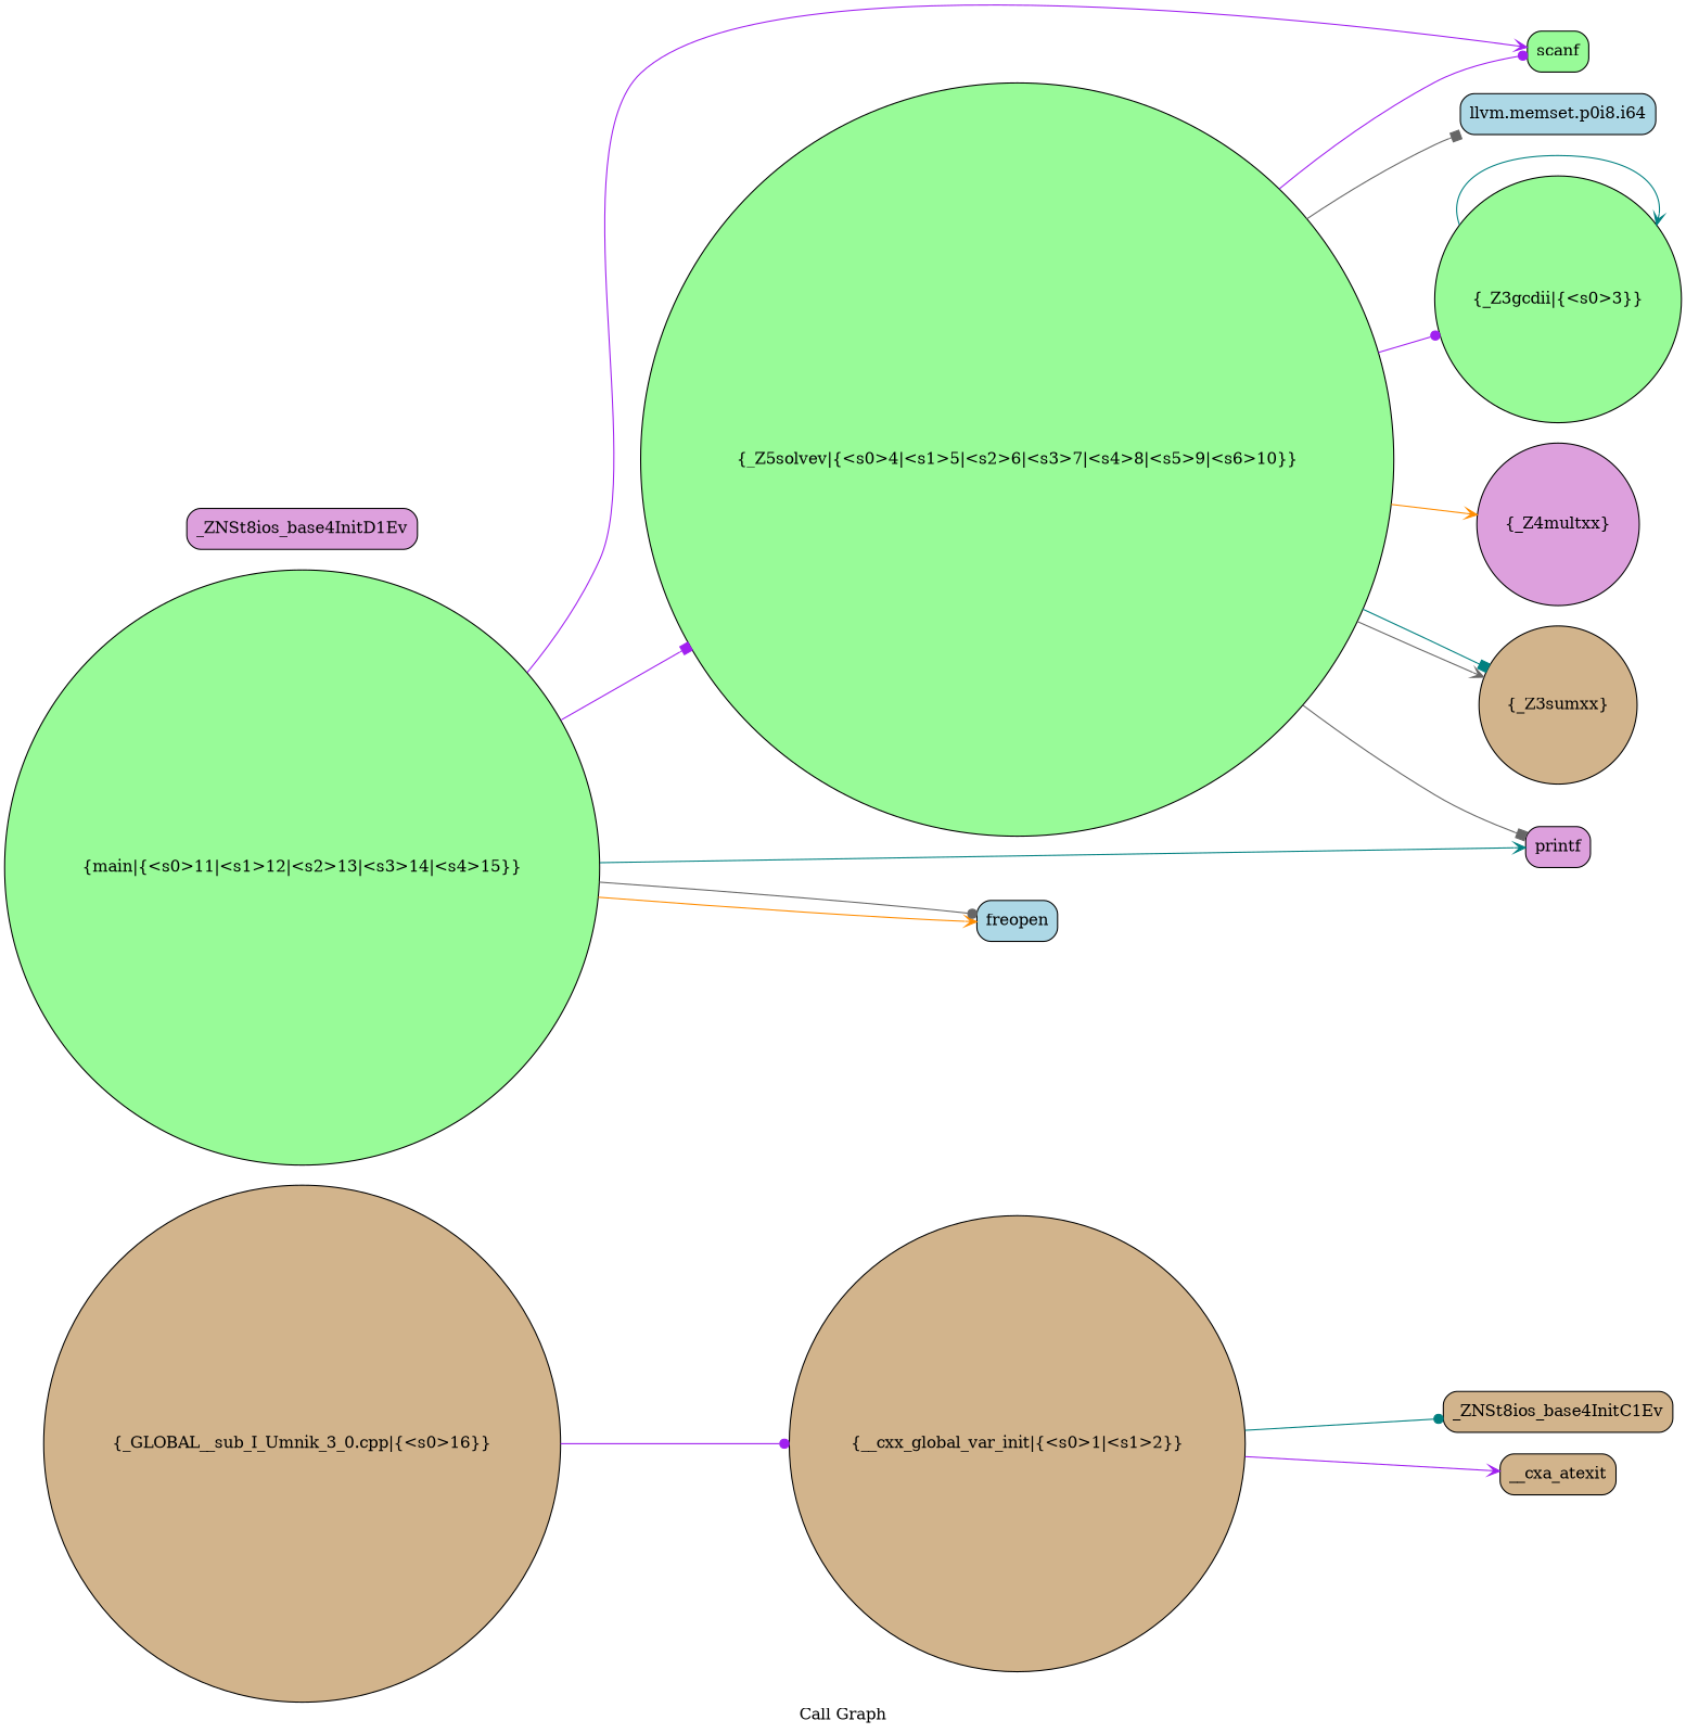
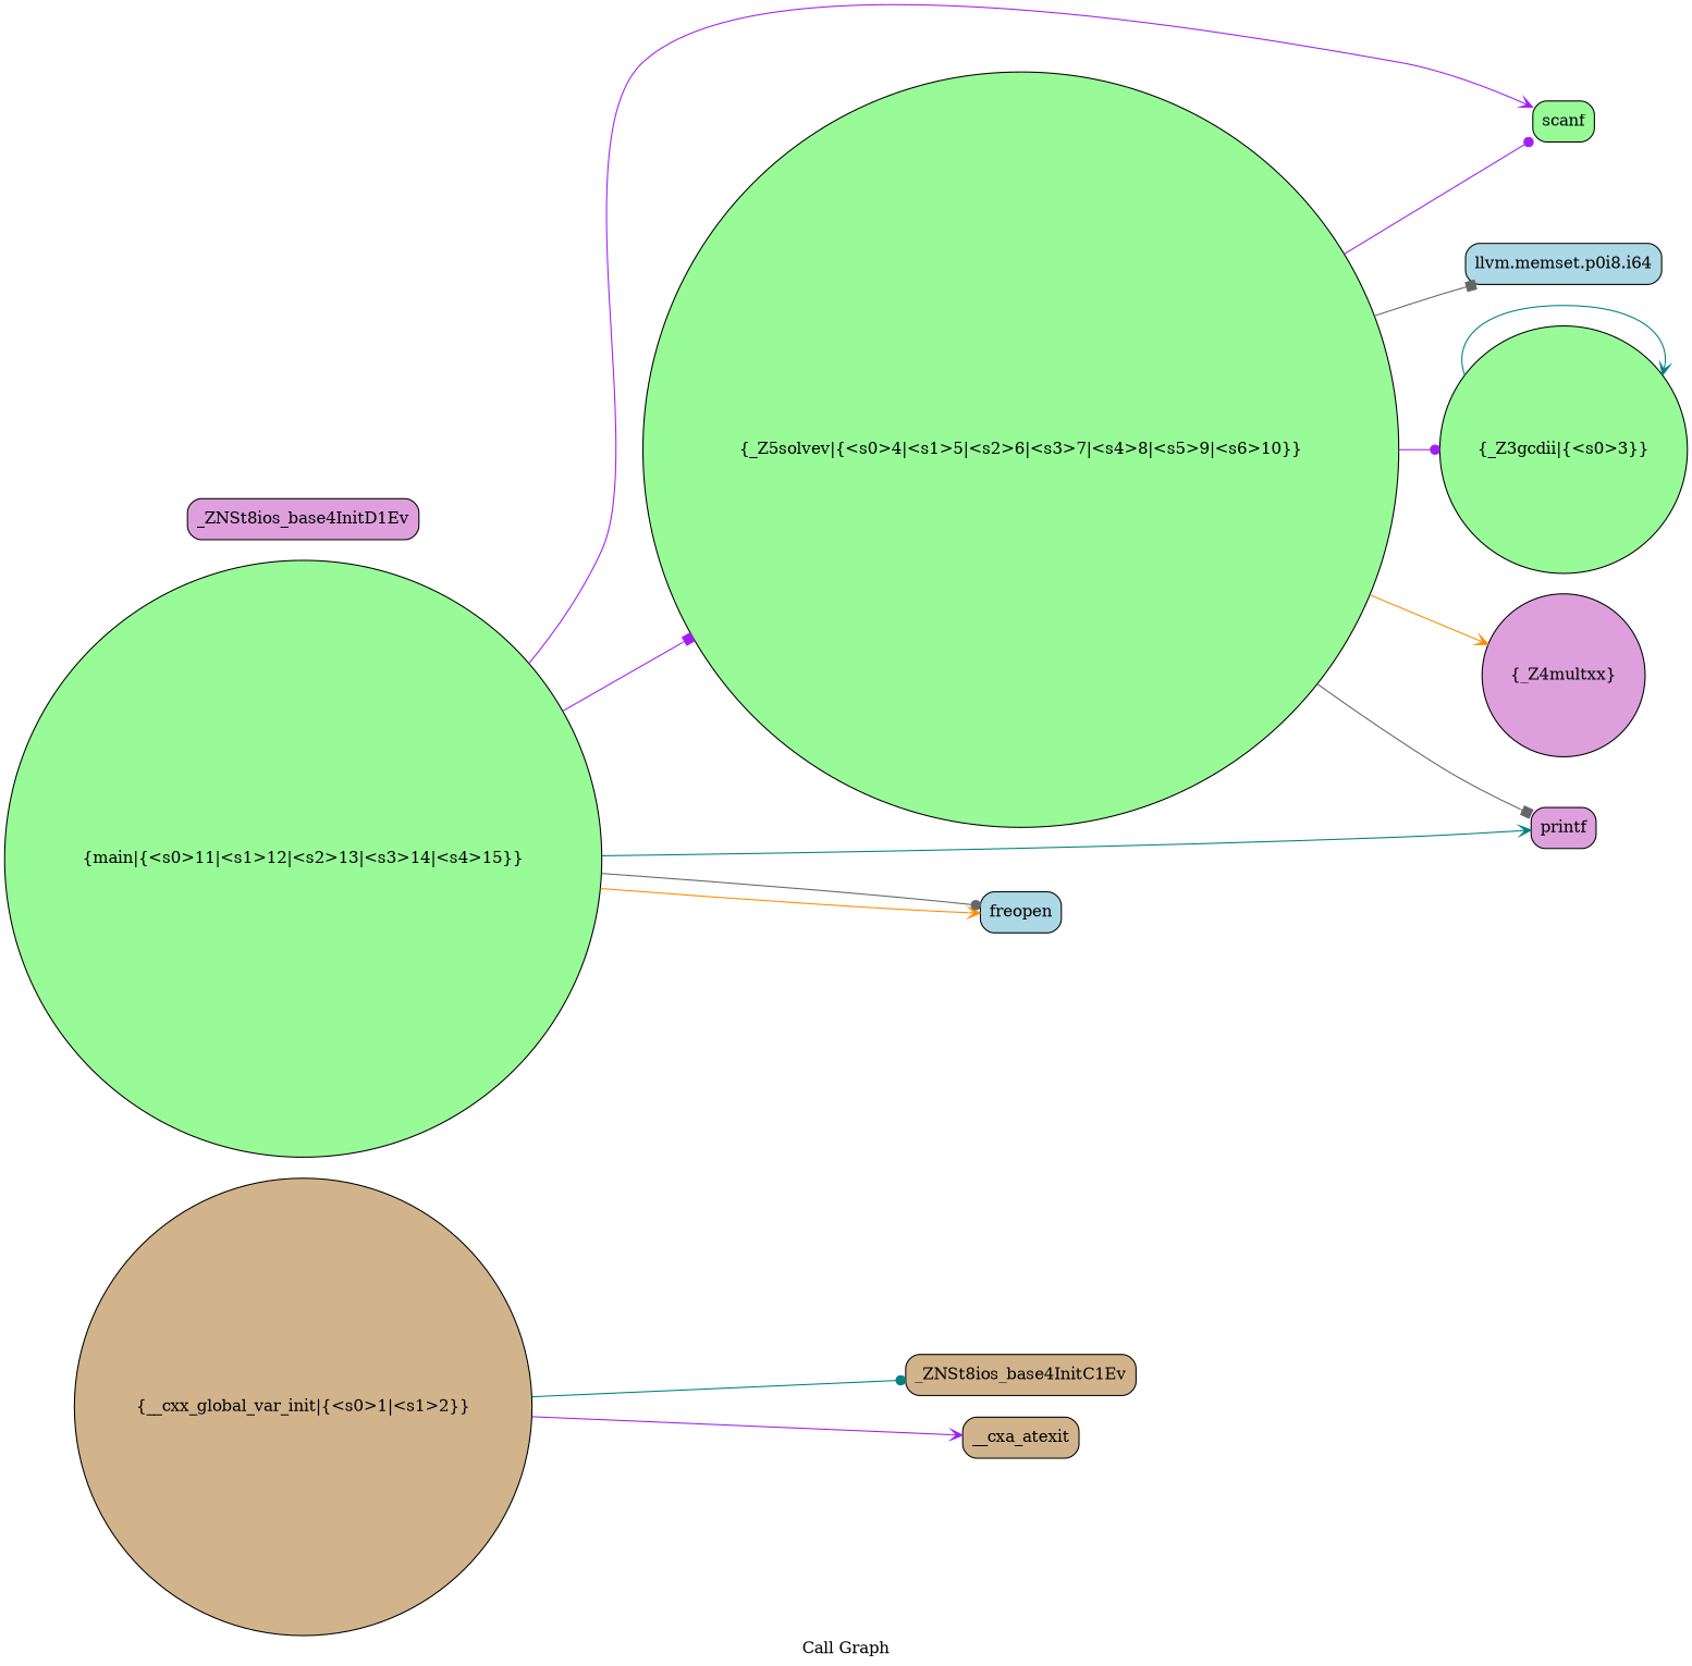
  digraph {
    label="Call Graph"
    rankdir=LR
    node [fillcolor=tan shape=circle style=filled]
    edge [arrowhead=vee color=purple tailport=s0]
    n1 [label="{__cxx_global_var_init|{<s0>1|<s1>2}}"]
    n2 [label="{_ZNSt8ios_base4InitC1Ev}" shape=Mrecord]
    n3 [label="{__cxa_atexit}" shape=Mrecord]
    n4 [fillcolor=palegreen label="{_Z5solvev|{<s0>4|<s1>5|<s2>6|<s3>7|<s4>8|<s5>9|<s6>10}}"]
    n5 [fillcolor=lightblue label="{llvm.memset.p0i8.i64}" shape=Mrecord]
    n6 [fillcolor=palegreen label="{scanf}" shape=Mrecord]
    n7 [fillcolor=palegreen label="{_Z3gcdii|{<s0>3}}"]
    n8 [fillcolor=plum label="{_Z4multxx}"]
-   n9 [label="{_Z3sumxx}"]
    n10 [fillcolor=plum label="{printf}" shape=Mrecord]
    n11 [fillcolor=plum label="{_ZNSt8ios_base4InitD1Ev}" shape=Mrecord]
    n12 [fillcolor=palegreen label="{main|{<s0>11|<s1>12|<s2>13|<s3>14|<s4>15}}"]
    n13 [fillcolor=lightblue label="{freopen}" shape=Mrecord]
-   n14 [label="{_GLOBAL__sub_I_Umnik_3_0.cpp|{<s0>16}}"]
    n1 -> n2 [arrowhead=dot color=teal]
    n1 -> n3 [tailport=s1]
    n4 -> n5 [arrowhead=box color=gray40]
    n4 -> n6 [arrowhead=dot tailport=s1]
    n4 -> n7 [arrowhead=dot tailport=s2]
    n4 -> n8 [color=darkorange tailport=s3]
-   n4 -> n9 [color=gray40 tailport=s4]
-   n4 -> n9 [arrowhead=box color=teal tailport=s5]
    n4 -> n10 [arrowhead=box color=gray40 tailport=s6]
    n7 -> n7 [color=teal]
    n12 -> n4 [arrowhead=box tailport=s4]
    n12 -> n6 [tailport=s2]
    n12 -> n10 [color=teal tailport=s3]
    n12 -> n13 [color=darkorange]
    n12 -> n13 [arrowhead=dot color=gray40 tailport=s1]
-   n14 -> n1 [arrowhead=dot]
  }
